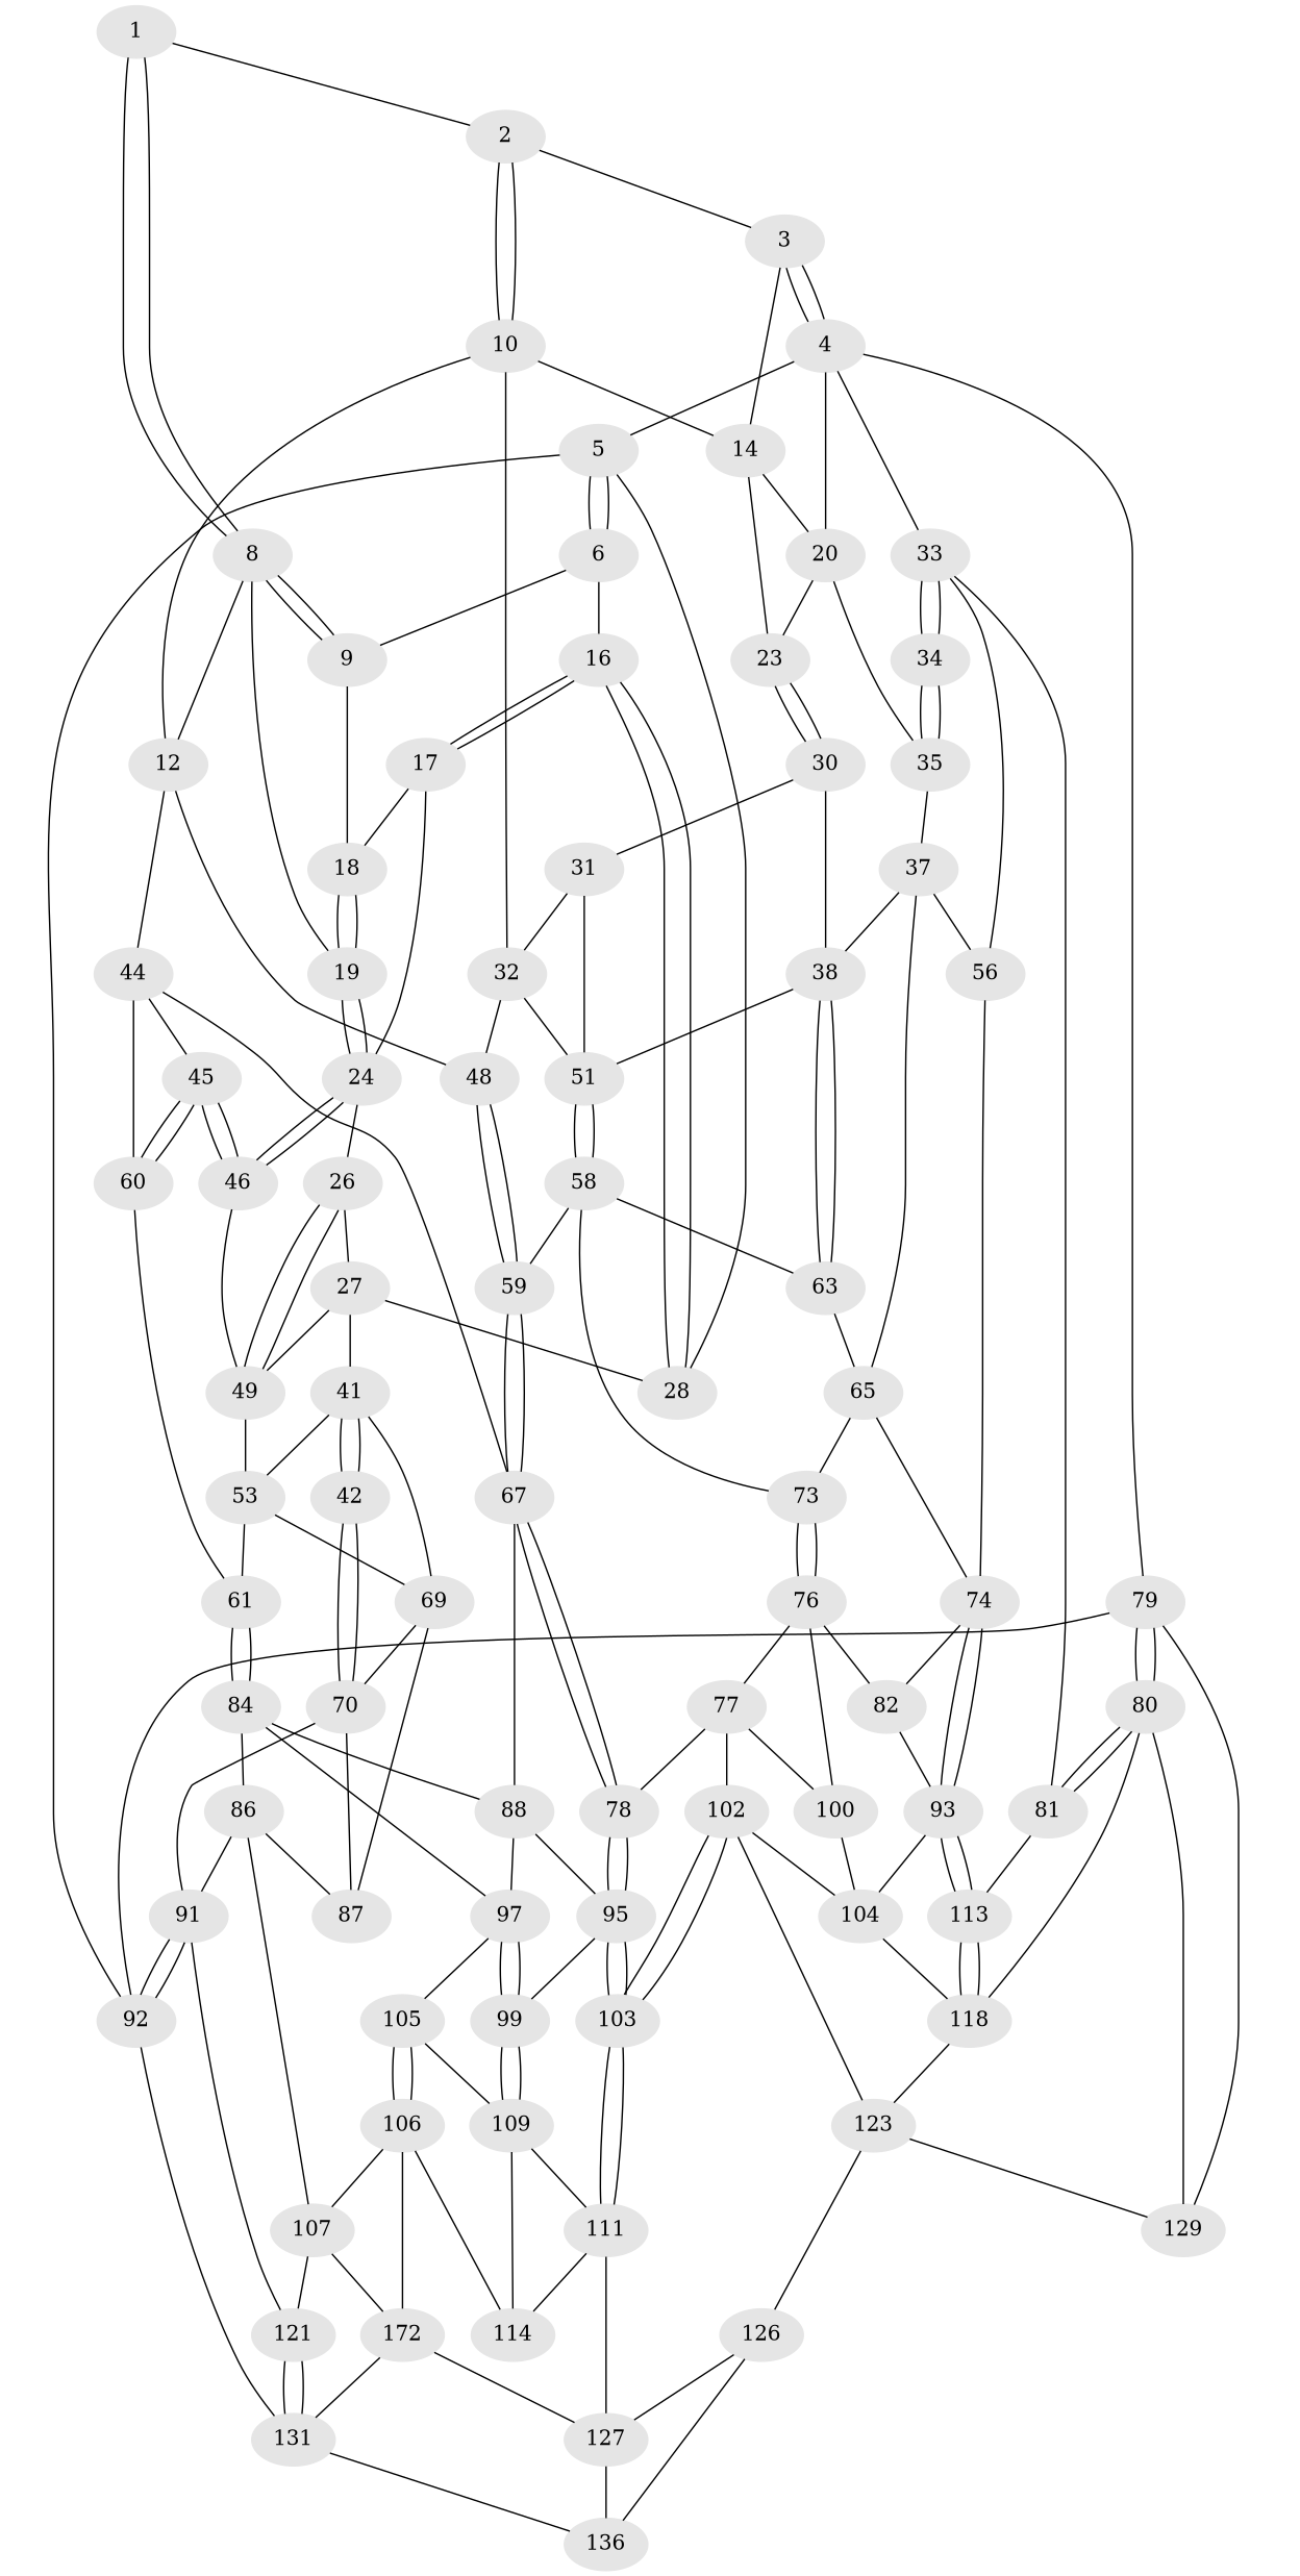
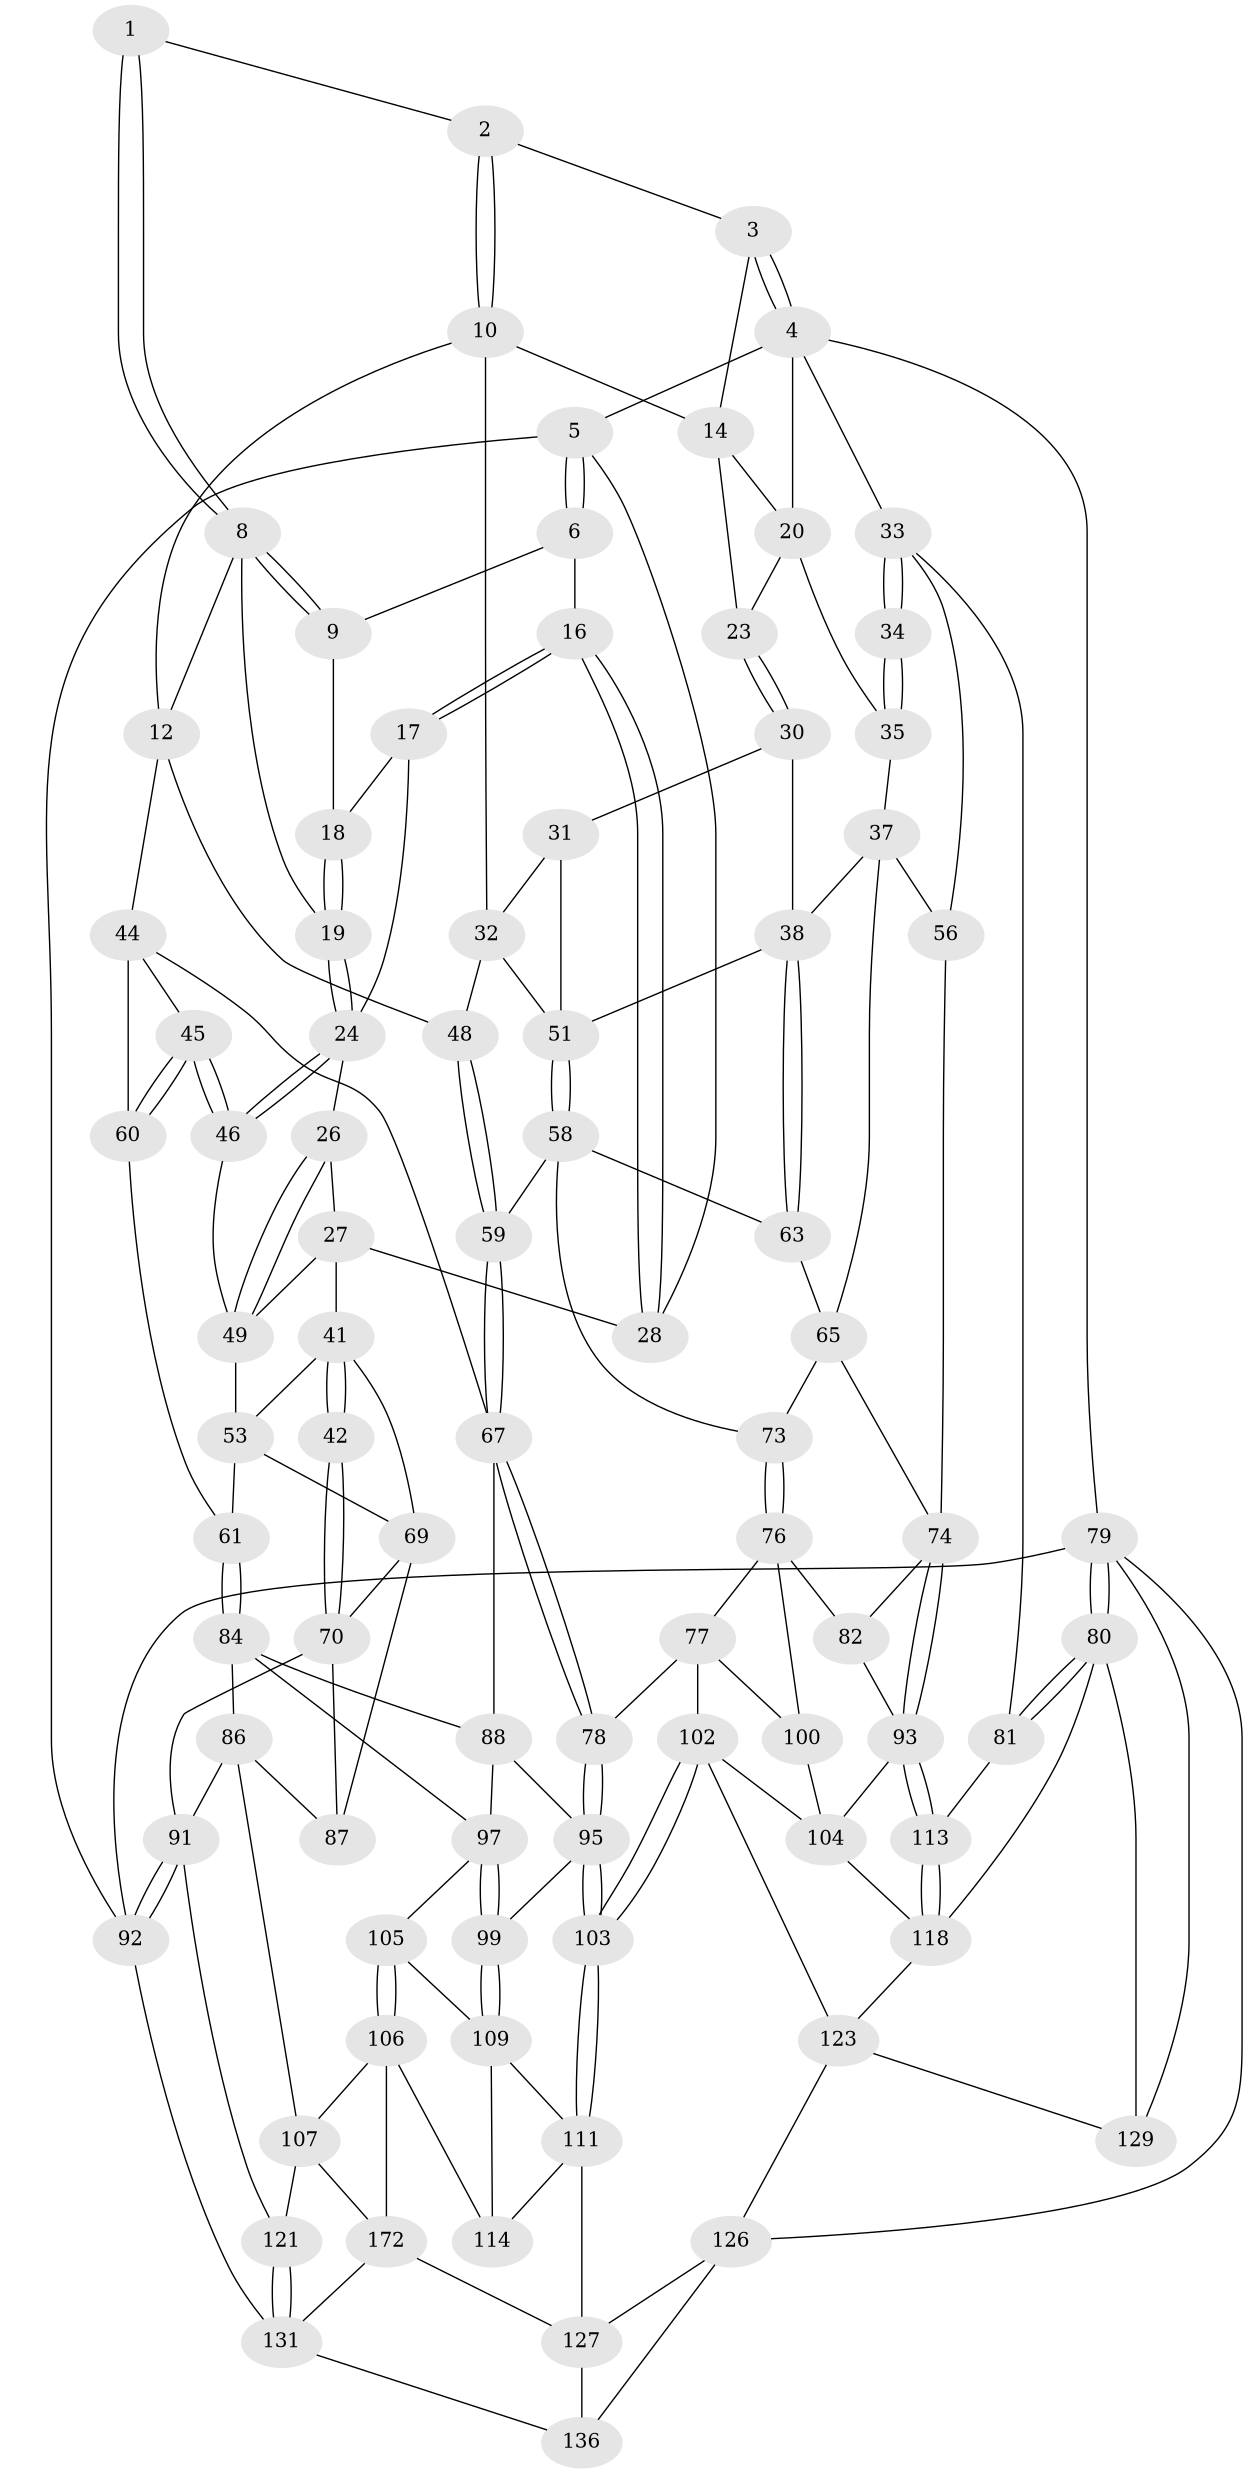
  graph {
    node [color=gray90 style=filled]
    1
    2
    8 [super="+13"]
    3
    10 [super="+11"]
    9
    12 [super="+43"]
    19
    4 [super="+21"]
    14 [super="+15"]
    32 [super="+47"]
    5 [super="+29"]
    20 [super="+22"]
    33 [super="+55"]
    79 [super="+133"]
    23
    6 [super="+7"]
    28
    92
    35 [super="+36"]
    34
    56
    81
    80 [super="+124"]
    126 [super="+134"]
    129
    16
    70 [super="+90"]
    42
    131 [super="+135"]
    18
    17
    44 [super="+66"]
    48
    24 [super="+25"]
    51 [super="+52"]
    45
    60
    67 [super="+68"]
    59
    30
    26
    46
    37 [super="+57"]
    31
    38 [super="+39"]
    27 [super="+40"]
    49 [super="+50"]
    41 [super="+54"]
    53 [super="+62"]
    69 [super="+71"]
    63
    58 [super="+64"]
    74 [super="+75"]
    113
    65 [super="+72"]
    73
    61
    87
    91 [super="+110"]
    78
    88 [super="+89"]
    84 [super="+85"]
    82
    93 [super="+94"]
    76 [super="+83"]
    86 [super="+108"]
    97 [super="+98"]
    95 [super="+96"]
    121
    77 [super="+101"]
    100
    104 [super="+116"]
    102 [super="+117"]
    103
    123 [super="+125"]
    99
    118 [super="+119"]
    127 [super="+132"]
    136
    107 [super="+120"]
    105
    n83 [label=172 super="+130"]
    109 [super="+112"]
    111 [super="+128"]
    106 [super="+115"]
    114
    1 -- 2
    1 -- 8
    1 -- 8
    2 -- 3
    2 -- 10
    2 -- 10
    8 -- 9
    8 -- 9
    8 -- 12
    8 -- 19
    3 -- 4
    3 -- 4
    3 -- 14
    10 -- 12
    10 -- 14
    10 -- 32
    9 -- 18
    12 -- 44
    12 -- 48
    19 -- 24
    19 -- 24
    4 -- 5
    4 -- 20
    4 -- 33
    4 -- 79
    14 -- 20
    14 -- 23
    32 -- 48
    32 -- 51
    5 -- 6
    5 -- 6
    5 -- 28
    5 -- 92
    20 -- 23
    20 -- 35
    33 -- 34
    33 -- 34
    33 -- 56
    33 -- 81
    79 -- 92
    79 -- 80
    79 -- 80
+   79 -- 126
    79 -- 129
    23 -- 30
    23 -- 30
    6 -- 9
    6 -- 16
    92 -- 131
    35 -- 37
    34 -- 35 [weight=2]
    34 -- 35
    56 -- 74
    81 -- 113
    80 -- 81
    80 -- 81
    80 -- 129
    80 -- 118
    126 -- 127
    126 -- 136
    16 -- 28
    16 -- 28
    16 -- 17
    16 -- 17
    70 -- 87
    70 -- 91
    42 -- 70
    42 -- 70
    131 -- 136
    18 -- 19
    18 -- 19
    17 -- 18
    17 -- 24
    44 -- 45
    44 -- 60
    44 -- 67
    48 -- 59
    48 -- 59
    24 -- 26
    24 -- 46
    24 -- 46
    51 -- 58
    51 -- 58
    45 -- 60
    45 -- 60
    45 -- 46
    45 -- 46
    60 -- 61
    67 -- 78
    67 -- 78
    67 -- 88
    59 -- 67
    59 -- 67
    30 -- 31
    30 -- 38
    26 -- 27
    26 -- 49
    26 -- 49
    46 -- 49
    37 -- 56
    37 -- 38
    37 -- 65
    31 -- 32
    31 -- 51
    38 -- 51
    38 -- 63
    38 -- 63
    27 -- 28
    27 -- 49
    27 -- 41
    49 -- 53
    41 -- 42
    41 -- 42
    41 -- 53
    41 -- 69
    53 -- 69
    53 -- 61
    69 -- 70
    69 -- 87
    63 -- 65
    58 -- 59
    58 -- 63
    58 -- 73
    74 -- 82
    74 -- 93
    74 -- 93
    113 -- 118
    113 -- 118
    65 -- 74
    65 -- 73
    73 -- 76
    73 -- 76
    61 -- 84
    61 -- 84
    91 -- 92
    91 -- 92
    91 -- 121
    78 -- 95
    78 -- 95
    88 -- 97
    88 -- 95
    84 -- 88
    84 -- 86
    84 -- 97
    82 -- 93
    93 -- 113
    93 -- 113
    93 -- 104
    76 -- 82
    76 -- 77
    76 -- 100
    86 -- 87
    86 -- 91
    86 -- 107
    97 -- 99
    97 -- 99
    97 -- 105
    95 -- 103
    95 -- 103
    95 -- 99
    121 -- 131
    121 -- 131
    77 -- 78
    77 -- 100
    77 -- 102
    100 -- 104
    104 -- 118
    102 -- 104
    102 -- 103
    102 -- 103
    102 -- 123
    103 -- 111
    103 -- 111
    123 -- 126
    123 -- 129
    99 -- 109
    99 -- 109
    118 -- 123
    127 -- 136
    107 -- 121
    107 -- n83
    105 -- 109
    105 -- 106
    105 -- 106
    n83 -- 131
    n83 -- 127
    109 -- 111
    109 -- 114
    111 -- 127
    111 -- 114
    106 -- 107
    106 -- n83
    106 -- 114
  }
